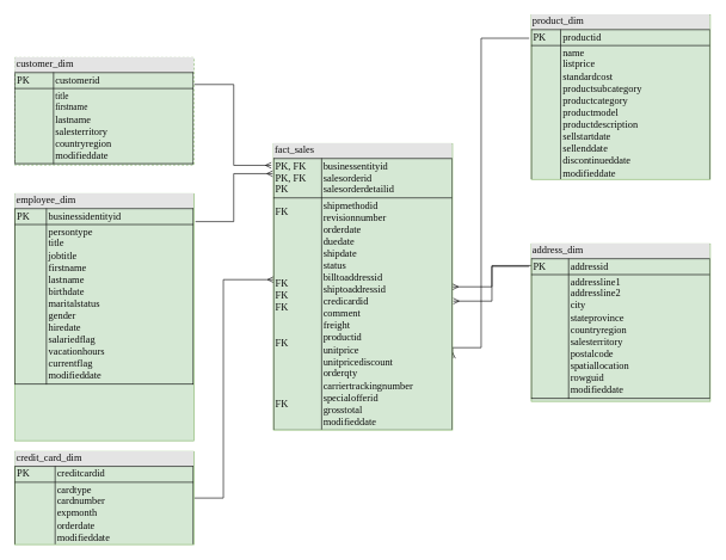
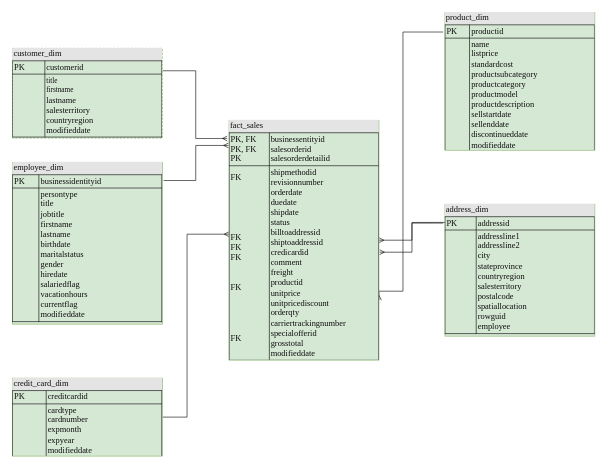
  <mxCell id="0" />
  <mxCell id="1" parent="0" />
  <mxCell id="2" style="edgeStyle=orthogonalEdgeStyle;rounded=0;orthogonalLoop=1;jettySize=auto;html=1;exitX=1;exitY=0.5;exitDx=0;exitDy=0;entryX=0.004;entryY=0.138;entryDx=0;entryDy=0;entryPerimeter=0;fontSize=14;startArrow=ERmany;startFill=0;endArrow=none;endFill=0;" parent="1" source="7" target="9" edge="1"><mxGeometry relative="1" as="geometry" /></mxCell>
  <mxCell id="3" style="edgeStyle=orthogonalEdgeStyle;rounded=0;orthogonalLoop=1;jettySize=auto;html=1;exitX=1.004;exitY=0.55;exitDx=0;exitDy=0;entryX=-0.012;entryY=0.143;entryDx=0;entryDy=0;entryPerimeter=0;fontSize=14;startArrow=ERmany;startFill=0;endArrow=none;endFill=0;exitPerimeter=0;" parent="1" source="7" target="9" edge="1"><mxGeometry relative="1" as="geometry" /></mxCell>
  <mxCell id="4" style="edgeStyle=orthogonalEdgeStyle;rounded=0;orthogonalLoop=1;jettySize=auto;html=1;entryX=1.008;entryY=0.113;entryDx=0;entryDy=0;entryPerimeter=0;endArrow=none;endFill=0;startArrow=ERmany;startFill=0;exitX=-0.004;exitY=0.105;exitDx=0;exitDy=0;exitPerimeter=0;" parent="1" source="7" target="12" edge="1"><mxGeometry relative="1" as="geometry"><mxPoint x="391" y="240" as="sourcePoint" /></mxGeometry></mxCell>
  <mxCell id="5" style="edgeStyle=orthogonalEdgeStyle;rounded=0;orthogonalLoop=1;jettySize=auto;html=1;entryX=-0.012;entryY=0.143;entryDx=0;entryDy=0;entryPerimeter=0;startArrow=ERmany;startFill=0;endArrow=none;endFill=0;exitX=1;exitY=0.75;exitDx=0;exitDy=0;" parent="1" source="7" target="8" edge="1"><mxGeometry relative="1" as="geometry"><Array as="points"><mxPoint x="671" y="485" /><mxPoint x="671" y="53" /></Array></mxGeometry></mxCell>
  <mxCell id="6" value="" style="edgeStyle=orthogonalEdgeStyle;rounded=0;orthogonalLoop=1;jettySize=auto;html=1;startArrow=ERmany;startFill=0;endArrow=none;endFill=0;" parent="1" source="7" target="13" edge="1"><mxGeometry relative="1" as="geometry"><Array as="points"><mxPoint x="311" y="390" /></Array></mxGeometry></mxCell>
  <mxCell id="7" value="&lt;div style=&quot;box-sizing: border-box; width: 100%; background: rgb(228, 228, 228); padding: 2px; font-size: 14px;&quot;&gt;fact_sales&lt;/div&gt;&lt;table border=&quot;1&quot; style=&quot;width: 100%; font-size: 14px; border: 1px solid rgb(3, 3, 3); border-collapse: collapse;&quot; cellpadding=&quot;2&quot; cellspacing=&quot;0&quot;&gt;&lt;tbody style=&quot;font-size: 14px;&quot;&gt;&lt;tr style=&quot;font-size: 14px;&quot;&gt;&lt;td style=&quot;font-size: 14px;&quot;&gt;PK, FK&lt;br&gt;PK, FK&lt;br&gt;PK&lt;/td&gt;&lt;td style=&quot;font-size: 14px;&quot;&gt;businessentityid&lt;br&gt;salesorderid&lt;br&gt;salesorderdetailid&lt;/td&gt;&lt;/tr&gt;&lt;tr style=&quot;font-size: 14px;&quot;&gt;&lt;td style=&quot;font-size: 14px;&quot;&gt;FK&lt;br&gt;&lt;br&gt;&lt;br&gt;&lt;br&gt;&lt;br&gt;&lt;br&gt;FK&lt;br&gt;FK&lt;br&gt;FK&lt;br&gt;&lt;br&gt;&lt;br&gt;FK&lt;br&gt;&lt;br&gt;&lt;br&gt;&lt;br&gt;&lt;br&gt;FK&lt;br&gt;&lt;br style=&quot;font-size: 14px;&quot;&gt;&lt;/td&gt;&lt;td style=&quot;font-size: 14px;&quot;&gt;shipmethodid&lt;br&gt;revisionnumber&lt;br&gt;orderdate&lt;br&gt;duedate&lt;br&gt;shipdate&lt;br&gt;status&lt;br&gt;billtoaddressid&lt;br&gt;shiptoaddressid&lt;br&gt;credicardid&lt;br&gt;comment&lt;br&gt;freight&lt;br&gt;productid&lt;br&gt;unitprice&lt;br&gt;unitpricediscount&lt;br&gt;orderqty&lt;br&gt;carriertrackingnumber&lt;br&gt;specialofferid&lt;br&gt;grosstotal&lt;br&gt;modifieddate&lt;/td&gt;&lt;/tr&gt;&lt;/tbody&gt;&lt;/table&gt;" style="verticalAlign=top;align=left;overflow=fill;html=1;rounded=0;shadow=0;comic=0;labelBackgroundColor=none;strokeWidth=1;fontFamily=Verdana;fontSize=14;fillColor=#d5e8d4;strokeColor=#82b366;fontColor=#0D0D0D;" parent="1" vertex="1"><mxGeometry x="381" y="200" width="250" height="400" as="geometry" /></mxCell>
  <mxCell id="8" value="&lt;div style=&quot;box-sizing: border-box; width: 100%; background: rgb(228, 228, 228); padding: 2px; font-size: 14px;&quot;&gt;product_dim&lt;/div&gt;&lt;table border=&quot;1&quot; style=&quot;width: 100%; font-size: 14px; border: 1px solid rgb(3, 3, 3); border-collapse: collapse;&quot; cellpadding=&quot;2&quot; cellspacing=&quot;0&quot;&gt;&lt;tbody style=&quot;font-size: 14px;&quot;&gt;&lt;tr style=&quot;font-size: 14px;&quot;&gt;&lt;td style=&quot;font-size: 14px;&quot;&gt;PK&lt;/td&gt;&lt;td style=&quot;font-size: 14px;&quot;&gt;productid&lt;/td&gt;&lt;/tr&gt;&lt;tr style=&quot;font-size: 14px;&quot;&gt;&lt;td style=&quot;font-size: 14px;&quot;&gt;&lt;br style=&quot;font-size: 14px;&quot;&gt;&lt;/td&gt;&lt;td style=&quot;font-size: 14px;&quot;&gt;name&lt;br style=&quot;font-size: 14px;&quot;&gt;listprice&lt;br style=&quot;font-size: 14px;&quot;&gt;standardcost&lt;br style=&quot;font-size: 14px;&quot;&gt;productsubcategory&lt;br style=&quot;font-size: 14px;&quot;&gt;productcategory&lt;br style=&quot;font-size: 14px;&quot;&gt;productmodel&lt;br style=&quot;font-size: 14px;&quot;&gt;productdescription&lt;br style=&quot;font-size: 14px;&quot;&gt;sellstartdate&lt;br style=&quot;font-size: 14px;&quot;&gt;sellenddate&lt;br style=&quot;font-size: 14px;&quot;&gt;discontinueddate&lt;br style=&quot;font-size: 14px;&quot;&gt;modifieddate&lt;/td&gt;&lt;/tr&gt;&lt;/tbody&gt;&lt;/table&gt;" style="verticalAlign=top;align=left;overflow=fill;html=1;rounded=0;shadow=0;comic=0;labelBackgroundColor=none;strokeWidth=1;fontFamily=Verdana;fontSize=14;fillColor=#d5e8d4;strokeColor=#82b366;fontColor=#0D0D0D;" parent="1" vertex="1"><mxGeometry x="741" y="20" width="250" height="230" as="geometry" /></mxCell>
- <mxCell id="9" value="&lt;div style=&quot;box-sizing: border-box; width: 100%; background: rgb(228, 228, 228); padding: 2px; font-size: 14px;&quot;&gt;address_dim&lt;/div&gt;&lt;table border=&quot;1&quot; style=&quot;width: 100%; font-size: 14px; border: 1px solid rgb(3, 3, 3); border-collapse: collapse;&quot; cellpadding=&quot;2&quot; cellspacing=&quot;0&quot;&gt;&lt;tbody style=&quot;font-size: 14px;&quot;&gt;&lt;tr style=&quot;font-size: 14px;&quot;&gt;&lt;td style=&quot;font-size: 14px;&quot;&gt;PK&lt;/td&gt;&lt;td style=&quot;font-size: 14px;&quot;&gt;addressid&lt;/td&gt;&lt;/tr&gt;&lt;tr style=&quot;font-size: 14px;&quot;&gt;&lt;td style=&quot;font-size: 14px;&quot;&gt;&lt;br style=&quot;font-size: 14px;&quot;&gt;&lt;/td&gt;&lt;td style=&quot;font-size: 14px;&quot;&gt;&lt;span style=&quot;font-size: 14px;&quot;&gt;addressline1&lt;/span&gt;&lt;br style=&quot;font-size: 14px;&quot;&gt;&lt;span style=&quot;font-size: 14px;&quot;&gt;addressline2&lt;/span&gt;&lt;br style=&quot;font-size: 14px;&quot;&gt;&lt;span style=&quot;font-size: 14px;&quot;&gt;city&lt;/span&gt;&lt;br style=&quot;font-size: 14px;&quot;&gt;&lt;span style=&quot;font-size: 14px;&quot;&gt;stateprovince&lt;br style=&quot;font-size: 14px;&quot;&gt;&lt;/span&gt;countryregion&lt;br style=&quot;font-size: 14px;&quot;&gt;salesterritory&lt;br style=&quot;font-size: 14px;&quot;&gt;&lt;span style=&quot;font-size: 14px;&quot;&gt;postalcode&lt;/span&gt;&lt;br style=&quot;font-size: 14px;&quot;&gt;&lt;span style=&quot;font-size: 14px;&quot;&gt;spatiallocation&lt;/span&gt;&lt;br style=&quot;font-size: 14px;&quot;&gt;&lt;span style=&quot;font-size: 14px;&quot;&gt;rowguid&lt;/span&gt;&lt;br style=&quot;font-size: 14px;&quot;&gt;&lt;span style=&quot;font-size: 14px;&quot;&gt;modifieddate&lt;/span&gt;&lt;br style=&quot;font-size: 14px;&quot;&gt;&lt;/td&gt;&lt;/tr&gt;&lt;/tbody&gt;&lt;/table&gt;" style="verticalAlign=top;align=left;overflow=fill;html=1;rounded=0;shadow=0;comic=0;labelBackgroundColor=none;strokeWidth=1;fontFamily=Verdana;fontSize=14;fillColor=#d5e8d4;strokeColor=#82b366;fontColor=#0D0D0D;" parent="1" vertex="1"><mxGeometry x="741" y="340" width="250" height="220" as="geometry" /></mxCell>
+ <mxCell id="9" value="&lt;div style=&quot;box-sizing: border-box; width: 100%; background: rgb(228, 228, 228); padding: 2px; font-size: 14px;&quot;&gt;address_dim&lt;/div&gt;&lt;table border=&quot;1&quot; style=&quot;width: 100%; font-size: 14px; border: 1px solid rgb(3, 3, 3); border-collapse: collapse;&quot; cellpadding=&quot;2&quot; cellspacing=&quot;0&quot;&gt;&lt;tbody style=&quot;font-size: 14px;&quot;&gt;&lt;tr style=&quot;font-size: 14px;&quot;&gt;&lt;td style=&quot;font-size: 14px;&quot;&gt;PK&lt;/td&gt;&lt;td style=&quot;font-size: 14px;&quot;&gt;addressid&lt;/td&gt;&lt;/tr&gt;&lt;tr style=&quot;font-size: 14px;&quot;&gt;&lt;td style=&quot;font-size: 14px;&quot;&gt;&lt;br style=&quot;font-size: 14px;&quot;&gt;&lt;/td&gt;&lt;td style=&quot;font-size: 14px;&quot;&gt;&lt;span style=&quot;font-size: 14px;&quot;&gt;addressline1&lt;/span&gt;&lt;br style=&quot;font-size: 14px;&quot;&gt;&lt;span style=&quot;font-size: 14px;&quot;&gt;addressline2&lt;/span&gt;&lt;br style=&quot;font-size: 14px;&quot;&gt;&lt;span style=&quot;font-size: 14px;&quot;&gt;city&lt;/span&gt;&lt;br style=&quot;font-size: 14px;&quot;&gt;&lt;span style=&quot;font-size: 14px;&quot;&gt;stateprovince&lt;br style=&quot;font-size: 14px;&quot;&gt;&lt;/span&gt;countryregion&lt;br style=&quot;font-size: 14px;&quot;&gt;salesterritory&lt;br style=&quot;font-size: 14px;&quot;&gt;&lt;span style=&quot;font-size: 14px;&quot;&gt;postalcode&lt;/span&gt;&lt;br style=&quot;font-size: 14px;&quot;&gt;&lt;span style=&quot;font-size: 14px;&quot;&gt;spatiallocation&lt;/span&gt;&lt;br style=&quot;font-size: 14px;&quot;&gt;&lt;span style=&quot;font-size: 14px;&quot;&gt;rowguid&lt;/span&gt;&lt;br style=&quot;font-size: 14px;&quot;&gt;&lt;span style=&quot;font-size: 14px;&quot;&gt;employee&lt;/span&gt;&lt;br style=&quot;font-size: 14px;&quot;&gt;&lt;/td&gt;&lt;/tr&gt;&lt;/tbody&gt;&lt;/table&gt;" style="verticalAlign=top;align=left;overflow=fill;html=1;rounded=0;shadow=0;comic=0;labelBackgroundColor=none;strokeWidth=1;fontFamily=Verdana;fontSize=14;fillColor=#d5e8d4;strokeColor=#82b366;fontColor=#0D0D0D;" parent="1" vertex="1"><mxGeometry x="741" y="340" width="250" height="220" as="geometry" /></mxCell>
  <mxCell id="10" style="edgeStyle=orthogonalEdgeStyle;rounded=0;orthogonalLoop=1;jettySize=auto;html=1;exitX=1;exitY=0.25;exitDx=0;exitDy=0;startArrow=none;startFill=0;endArrow=ERmany;endFill=0;entryX=-0.012;entryY=0.076;entryDx=0;entryDy=0;entryPerimeter=0;" parent="1" source="11" target="7" edge="1"><mxGeometry relative="1" as="geometry" /></mxCell>
  <mxCell id="11" value="&lt;div style=&quot;box-sizing: border-box; width: 100%; background: rgb(228, 228, 228); padding: 2px; font-size: 14px;&quot;&gt;customer_dim&lt;/div&gt;&lt;table border=&quot;1&quot; style=&quot;width: 100%; font-size: 14px; border: 1px solid rgb(3, 3, 3); border-collapse: collapse;&quot; cellpadding=&quot;2&quot; cellspacing=&quot;0&quot;&gt;&lt;tbody style=&quot;font-size: 14px;&quot;&gt;&lt;tr style=&quot;font-size: 14px;&quot;&gt;&lt;td style=&quot;font-size: 14px;&quot;&gt;PK&lt;/td&gt;&lt;td style=&quot;font-size: 14px;&quot;&gt;customerid&lt;br&gt;&lt;/td&gt;&lt;/tr&gt;&lt;tr style=&quot;font-size: 14px;&quot;&gt;&lt;td style=&quot;font-size: 14px;&quot;&gt;&lt;br style=&quot;font-size: 14px;&quot;&gt;&lt;/td&gt;&lt;td style=&quot;font-size: 14px;&quot;&gt;&lt;span style=&quot;font-size: 12px;&quot;&gt;title&lt;br&gt;firstname&lt;br&gt;&lt;/span&gt;lastname&lt;br&gt;salesterritory&lt;br&gt;countryregion&lt;br&gt;modifieddate&lt;br&gt;&lt;/td&gt;&lt;/tr&gt;&lt;/tbody&gt;&lt;/table&gt;" style="verticalAlign=top;align=left;overflow=fill;html=1;rounded=0;shadow=0;comic=0;labelBackgroundColor=none;strokeWidth=1;fontFamily=Verdana;fontSize=14;fillColor=#d5e8d4;strokeColor=#82b366;fontColor=#0D0D0D;dashed=1;" parent="1" vertex="1"><mxGeometry x="20" y="80" width="250" height="150" as="geometry" /></mxCell>
- <mxCell id="12" value="&lt;div style=&quot;box-sizing: border-box; width: 100%; background: rgb(228, 228, 228); padding: 2px; font-size: 14px;&quot;&gt;employee_dim&lt;/div&gt;&lt;table border=&quot;1&quot; style=&quot;width: 100%; font-size: 14px; border: 1px solid rgb(3, 3, 3); border-collapse: collapse;&quot; cellpadding=&quot;2&quot; cellspacing=&quot;0&quot;&gt;&lt;tbody style=&quot;font-size: 14px;&quot;&gt;&lt;tr style=&quot;font-size: 14px;&quot;&gt;&lt;td style=&quot;font-size: 14px;&quot;&gt;PK&lt;/td&gt;&lt;td style=&quot;font-size: 14px;&quot;&gt;businessidentityid&lt;/td&gt;&lt;/tr&gt;&lt;tr style=&quot;font-size: 14px;&quot;&gt;&lt;td style=&quot;font-size: 14px;&quot;&gt;&lt;br style=&quot;font-size: 14px;&quot;&gt;&lt;/td&gt;&lt;td style=&quot;font-size: 14px;&quot;&gt;persontype&lt;br&gt;title&lt;br&gt;jobtitle&lt;br&gt;firstname&lt;br&gt;lastname&lt;br&gt;birthdate&lt;br&gt;maritalstatus&lt;br&gt;gender&lt;br&gt;hiredate&lt;br&gt;salariedflag&lt;br&gt;vacationhours&lt;br&gt;currentflag&lt;br&gt;modifieddate&lt;/td&gt;&lt;/tr&gt;&lt;/tbody&gt;&lt;/table&gt;" style="verticalAlign=top;align=left;overflow=fill;html=1;rounded=0;shadow=0;comic=0;labelBackgroundColor=none;strokeWidth=1;fontFamily=Verdana;fontSize=14;fillColor=#d5e8d4;strokeColor=#82b366;fontColor=#0D0D0D;" parent="1" vertex="1"><mxGeometry x="20" y="270" width="250" height="345" as="geometry" /></mxCell>
- <mxCell id="13" value="&lt;div style=&quot;box-sizing: border-box; width: 100%; background: rgb(228, 228, 228); padding: 2px; font-size: 14px;&quot;&gt;credit_card_dim&lt;/div&gt;&lt;table border=&quot;1&quot; style=&quot;width: 100%; font-size: 14px; border: 1px solid rgb(3, 3, 3); border-collapse: collapse;&quot; cellpadding=&quot;2&quot; cellspacing=&quot;0&quot;&gt;&lt;tbody style=&quot;font-size: 14px;&quot;&gt;&lt;tr style=&quot;font-size: 14px;&quot;&gt;&lt;td style=&quot;font-size: 14px;&quot;&gt;PK&lt;/td&gt;&lt;td style=&quot;font-size: 14px;&quot;&gt;creditcardid&lt;/td&gt;&lt;/tr&gt;&lt;tr style=&quot;font-size: 14px;&quot;&gt;&lt;td style=&quot;font-size: 14px;&quot;&gt;&lt;br&gt;&lt;/td&gt;&lt;td style=&quot;font-size: 14px;&quot;&gt;cardtype&lt;br&gt;cardnumber&lt;br&gt;expmonth&lt;br&gt;orderdate&lt;br&gt;modifieddate&lt;/td&gt;&lt;/tr&gt;&lt;/tbody&gt;&lt;/table&gt;" style="verticalAlign=top;align=left;overflow=fill;html=1;rounded=0;shadow=0;comic=0;labelBackgroundColor=none;strokeWidth=1;fontFamily=Verdana;fontSize=14;fillColor=#d5e8d4;strokeColor=#82b366;fontColor=#0D0D0D;" parent="1" vertex="1"><mxGeometry x="20" y="630" width="250" height="130" as="geometry" /></mxCell>
+ <mxCell id="12" value="&lt;div style=&quot;box-sizing: border-box; width: 100%; background: rgb(228, 228, 228); padding: 2px; font-size: 14px;&quot;&gt;employee_dim&lt;/div&gt;&lt;table border=&quot;1&quot; style=&quot;width: 100%; font-size: 14px; border: 1px solid rgb(3, 3, 3); border-collapse: collapse;&quot; cellpadding=&quot;2&quot; cellspacing=&quot;0&quot;&gt;&lt;tbody style=&quot;font-size: 14px;&quot;&gt;&lt;tr style=&quot;font-size: 14px;&quot;&gt;&lt;td style=&quot;font-size: 14px;&quot;&gt;PK&lt;/td&gt;&lt;td style=&quot;font-size: 14px;&quot;&gt;businessidentityid&lt;/td&gt;&lt;/tr&gt;&lt;tr style=&quot;font-size: 14px;&quot;&gt;&lt;td style=&quot;font-size: 14px;&quot;&gt;&lt;br style=&quot;font-size: 14px;&quot;&gt;&lt;/td&gt;&lt;td style=&quot;font-size: 14px;&quot;&gt;persontype&lt;br&gt;title&lt;br&gt;jobtitle&lt;br&gt;firstname&lt;br&gt;lastname&lt;br&gt;birthdate&lt;br&gt;maritalstatus&lt;br&gt;gender&lt;br&gt;hiredate&lt;br&gt;salariedflag&lt;br&gt;vacationhours&lt;br&gt;currentflag&lt;br&gt;modifieddate&lt;/td&gt;&lt;/tr&gt;&lt;/tbody&gt;&lt;/table&gt;" style="verticalAlign=top;align=left;overflow=fill;html=1;rounded=0;shadow=0;comic=0;labelBackgroundColor=none;strokeWidth=1;fontFamily=Verdana;fontSize=14;fillColor=#d5e8d4;strokeColor=#82b366;fontColor=#0D0D0D;" parent="1" vertex="1"><mxGeometry x="20" y="270" width="250" height="270" as="geometry" /></mxCell>
+ <mxCell id="13" value="&lt;div style=&quot;box-sizing: border-box; width: 100%; background: rgb(228, 228, 228); padding: 2px; font-size: 14px;&quot;&gt;credit_card_dim&lt;/div&gt;&lt;table border=&quot;1&quot; style=&quot;width: 100%; font-size: 14px; border: 1px solid rgb(3, 3, 3); border-collapse: collapse;&quot; cellpadding=&quot;2&quot; cellspacing=&quot;0&quot;&gt;&lt;tbody style=&quot;font-size: 14px;&quot;&gt;&lt;tr style=&quot;font-size: 14px;&quot;&gt;&lt;td style=&quot;font-size: 14px;&quot;&gt;PK&lt;/td&gt;&lt;td style=&quot;font-size: 14px;&quot;&gt;creditcardid&lt;/td&gt;&lt;/tr&gt;&lt;tr style=&quot;font-size: 14px;&quot;&gt;&lt;td style=&quot;font-size: 14px;&quot;&gt;&lt;br&gt;&lt;/td&gt;&lt;td style=&quot;font-size: 14px;&quot;&gt;cardtype&lt;br&gt;cardnumber&lt;br&gt;expmonth&lt;br&gt;expyear&lt;br&gt;modifieddate&lt;/td&gt;&lt;/tr&gt;&lt;/tbody&gt;&lt;/table&gt;" style="verticalAlign=top;align=left;overflow=fill;html=1;rounded=0;shadow=0;comic=0;labelBackgroundColor=none;strokeWidth=1;fontFamily=Verdana;fontSize=14;fillColor=#d5e8d4;strokeColor=#82b366;fontColor=#0D0D0D;" parent="1" vertex="1"><mxGeometry x="20" y="630" width="250" height="130" as="geometry" /></mxCell>
